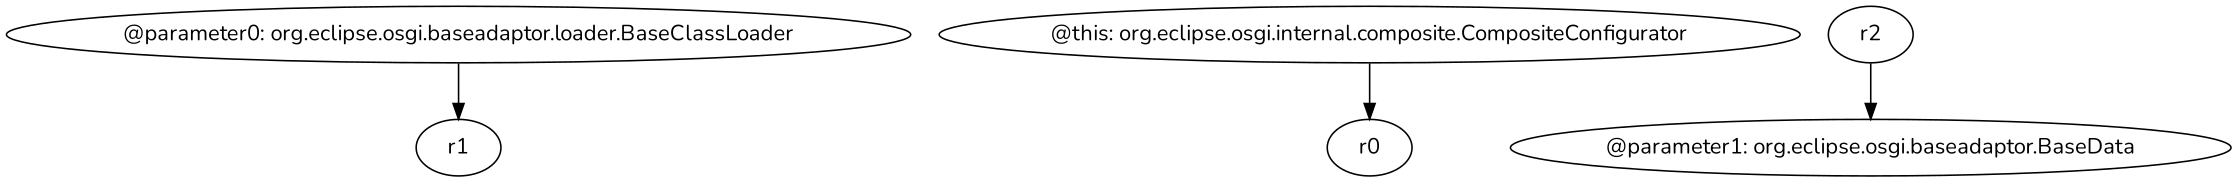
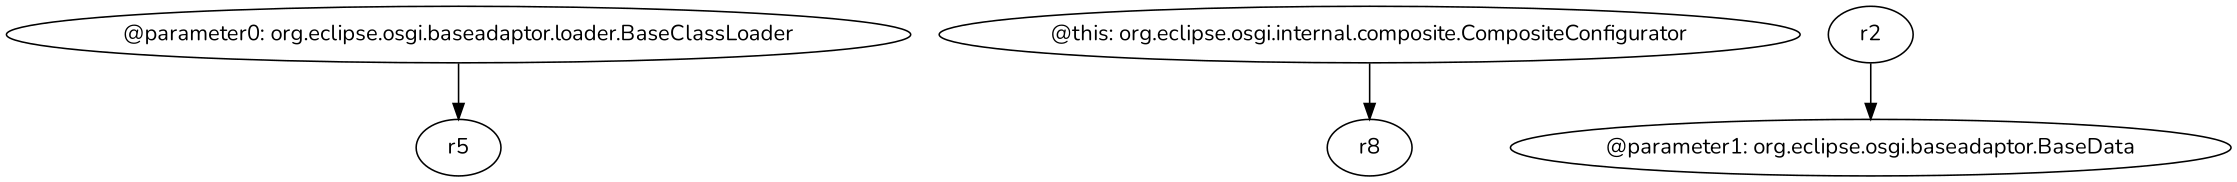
  digraph {
    fontname=Nunito
    node [fontname=Nunito]
    edge [fontname=Nunito]
    n1 [label="@parameter0: org.eclipse.osgi.baseadaptor.loader.BaseClassLoader"]
-   n2 [label=r1]
+   n2 [label=r5]
    n3 [label="@this: org.eclipse.osgi.internal.composite.CompositeConfigurator"]
-   n4 [label=r0]
+   n4 [label=r8]
    n5 [label="@parameter1: org.eclipse.osgi.baseadaptor.BaseData"]
    n6 [label=r2]
    n1 -> n2
    n3 -> n4
    n6 -> n5
  }
